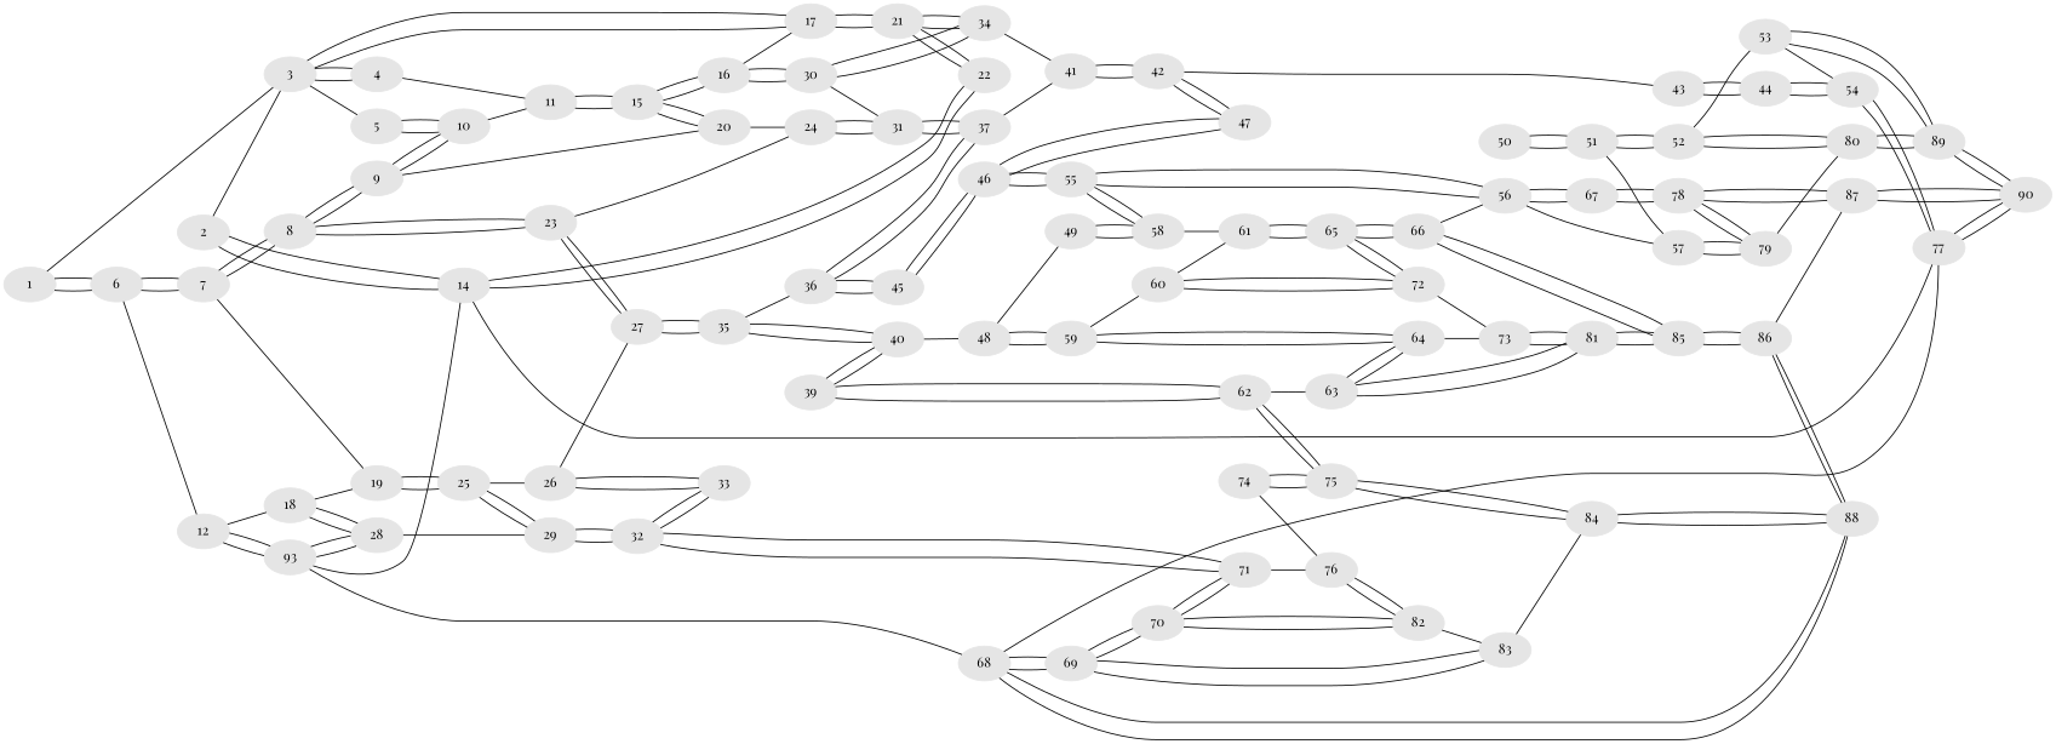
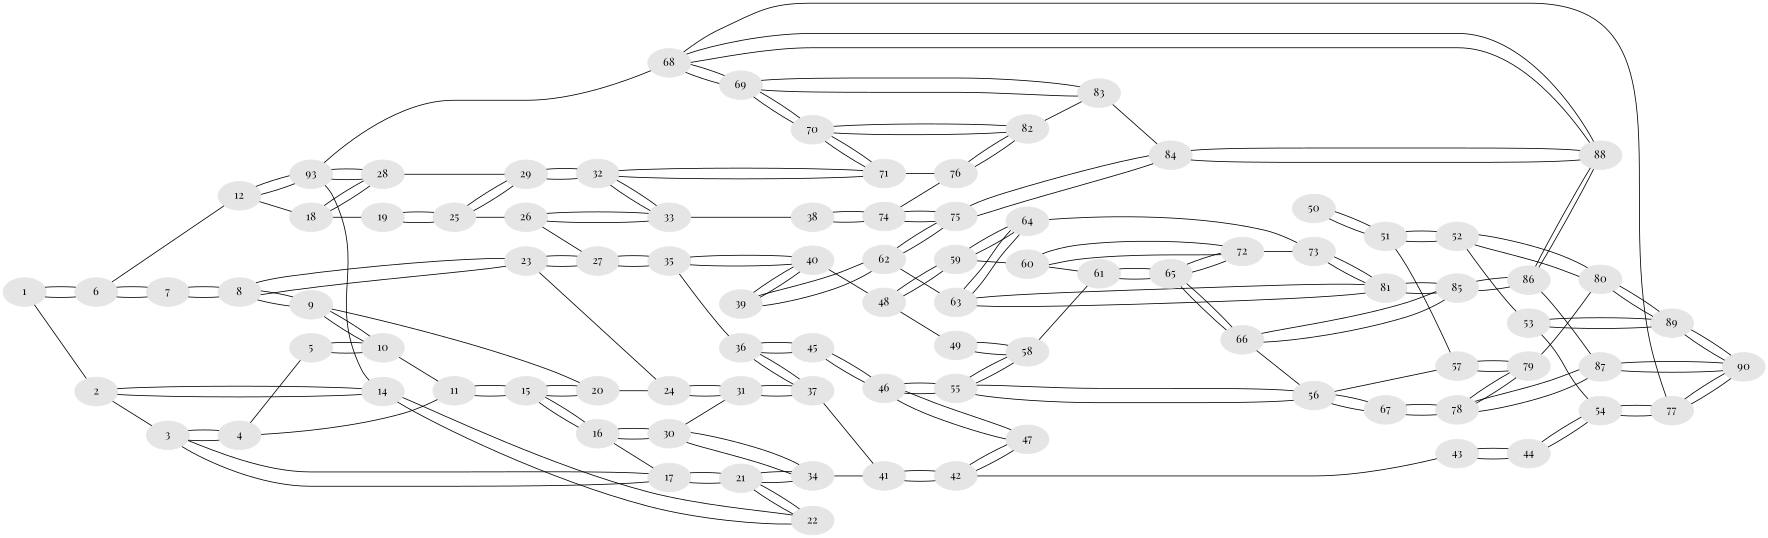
  graph {
    fontname="Playfair Display"
    rankdir=LR
    node [color=gray90 fontname="Playfair Display" style=filled]
    edge [fontname="Playfair Display"]
    1
    2
    6
    3
    14
    7
    12
    4
    17
    22
    77
    5
    11
    21
    10
    15
    8
    19
    n19 [label=93]
    18
    9
    23
    25
    20
    24
    27
    16
    28
    68
    29
    69
    88
    90
    30
    34
    31
    26
    41
    44
    54
    35
    37
    33
    32
+   38
    36
    40
    71
    76
    74
    42
    45
    48
    46
    39
    62
    75
    63
    49
    59
    43
    47
    50
    51
    55
    58
    56
    60
    64
    61
    52
    57
    53
    80
    79
    89
    67
    78
    65
    72
    73
    66
    81
    84
    85
    86
    87
    70
    83
    82
-   1 -- 3
+   1 -- 2
    1 -- 6
    1 -- 6
    2 -- 3
    2 -- 14
    2 -- 14
    6 -- 7
    6 -- 7
    6 -- 12
    3 -- 4
    3 -- 4
    3 -- 17
    3 -- 17
    14 -- 22
    14 -- 22
-   14 -- 77
    7 -- 8
    7 -- 8
-   7 -- 19
    12 -- n19
    12 -- n19
    12 -- 18
-   3 -- 5
+   4 -- 5
    4 -- 11
    17 -- 21
    17 -- 21
    77 -- 90
    77 -- 90
    5 -- 10
    5 -- 10
    11 -- 15
    11 -- 15
    21 -- 22
    21 -- 22
    21 -- 34
    21 -- 34
    10 -- 11
    15 -- 20
    15 -- 20
    15 -- 16
    15 -- 16
    8 -- 9
    8 -- 9
    8 -- 23
    8 -- 23
    19 -- 25
    19 -- 25
    n19 -- 14
    n19 -- 28
    n19 -- 28
    n19 -- 68
    18 -- 19
    18 -- 28
    18 -- 28
    9 -- 10
    9 -- 10
    9 -- 20
    23 -- 24
    23 -- 27
    23 -- 27
    25 -- 29
    25 -- 29
    25 -- 26
    20 -- 24
    24 -- 31
    24 -- 31
    27 -- 35
    27 -- 35
    16 -- 17
    16 -- 30
    16 -- 30
    28 -- 29
    68 -- 77
    68 -- 69
    68 -- 69
    68 -- 88
    68 -- 88
    29 -- 32
    29 -- 32
    69 -- 70
    69 -- 70
    69 -- 83
    69 -- 83
    30 -- 34
    30 -- 34
    30 -- 31
    34 -- 41
    31 -- 37
    31 -- 37
    26 -- 27
    26 -- 33
    26 -- 33
    41 -- 42
    41 -- 42
    44 -- 54
    44 -- 54
    54 -- 77
    54 -- 77
    35 -- 36
    35 -- 40
    35 -- 40
    37 -- 41
+   33 -- 38
    32 -- 33
    32 -- 33
    32 -- 71
    32 -- 71
+   38 -- 74
+   38 -- 74
    36 -- 37
    36 -- 37
    36 -- 45
    36 -- 45
    40 -- 48
    71 -- 76
    76 -- 82
    76 -- 82
    74 -- 76
    74 -- 75
    74 -- 75
    42 -- 43
    42 -- 47
    42 -- 47
    45 -- 46
    45 -- 46
    48 -- 49
    48 -- 59
    48 -- 59
    46 -- 47
    46 -- 47
    46 -- 55
    46 -- 55
    39 -- 40
    39 -- 40
    39 -- 62
    39 -- 62
    62 -- 75
    62 -- 75
    62 -- 63
    75 -- 84
    75 -- 84
    63 -- 64
    63 -- 64
    63 -- 81
    63 -- 81
    49 -- 58
    49 -- 58
    59 -- 60
    59 -- 64
    59 -- 64
    43 -- 44
    43 -- 44
    50 -- 51
    50 -- 51
    51 -- 52
    51 -- 52
    51 -- 57
    55 -- 58
    55 -- 58
    55 -- 56
    55 -- 56
    58 -- 61
    56 -- 57
    56 -- 67
    56 -- 67
    60 -- 61
    60 -- 72
    60 -- 72
    64 -- 73
    61 -- 65
    61 -- 65
    52 -- 53
    52 -- 80
    52 -- 80
    57 -- 79
    57 -- 79
    53 -- 54
    53 -- 89
    53 -- 89
    80 -- 89
    80 -- 89
    79 -- 80
    89 -- 90
    89 -- 90
    67 -- 78
    67 -- 78
    78 -- 79
    78 -- 79
    78 -- 87
    78 -- 87
    65 -- 72
    65 -- 72
    65 -- 66
    65 -- 66
    72 -- 73
    73 -- 81
    73 -- 81
    66 -- 56
    66 -- 85
    66 -- 85
    81 -- 85
    81 -- 85
    84 -- 88
    84 -- 88
    85 -- 86
    85 -- 86
    86 -- 88
    86 -- 88
    86 -- 87
    87 -- 90
    87 -- 90
    70 -- 71
    70 -- 71
    70 -- 82
    70 -- 82
    83 -- 84
    82 -- 83
  }
